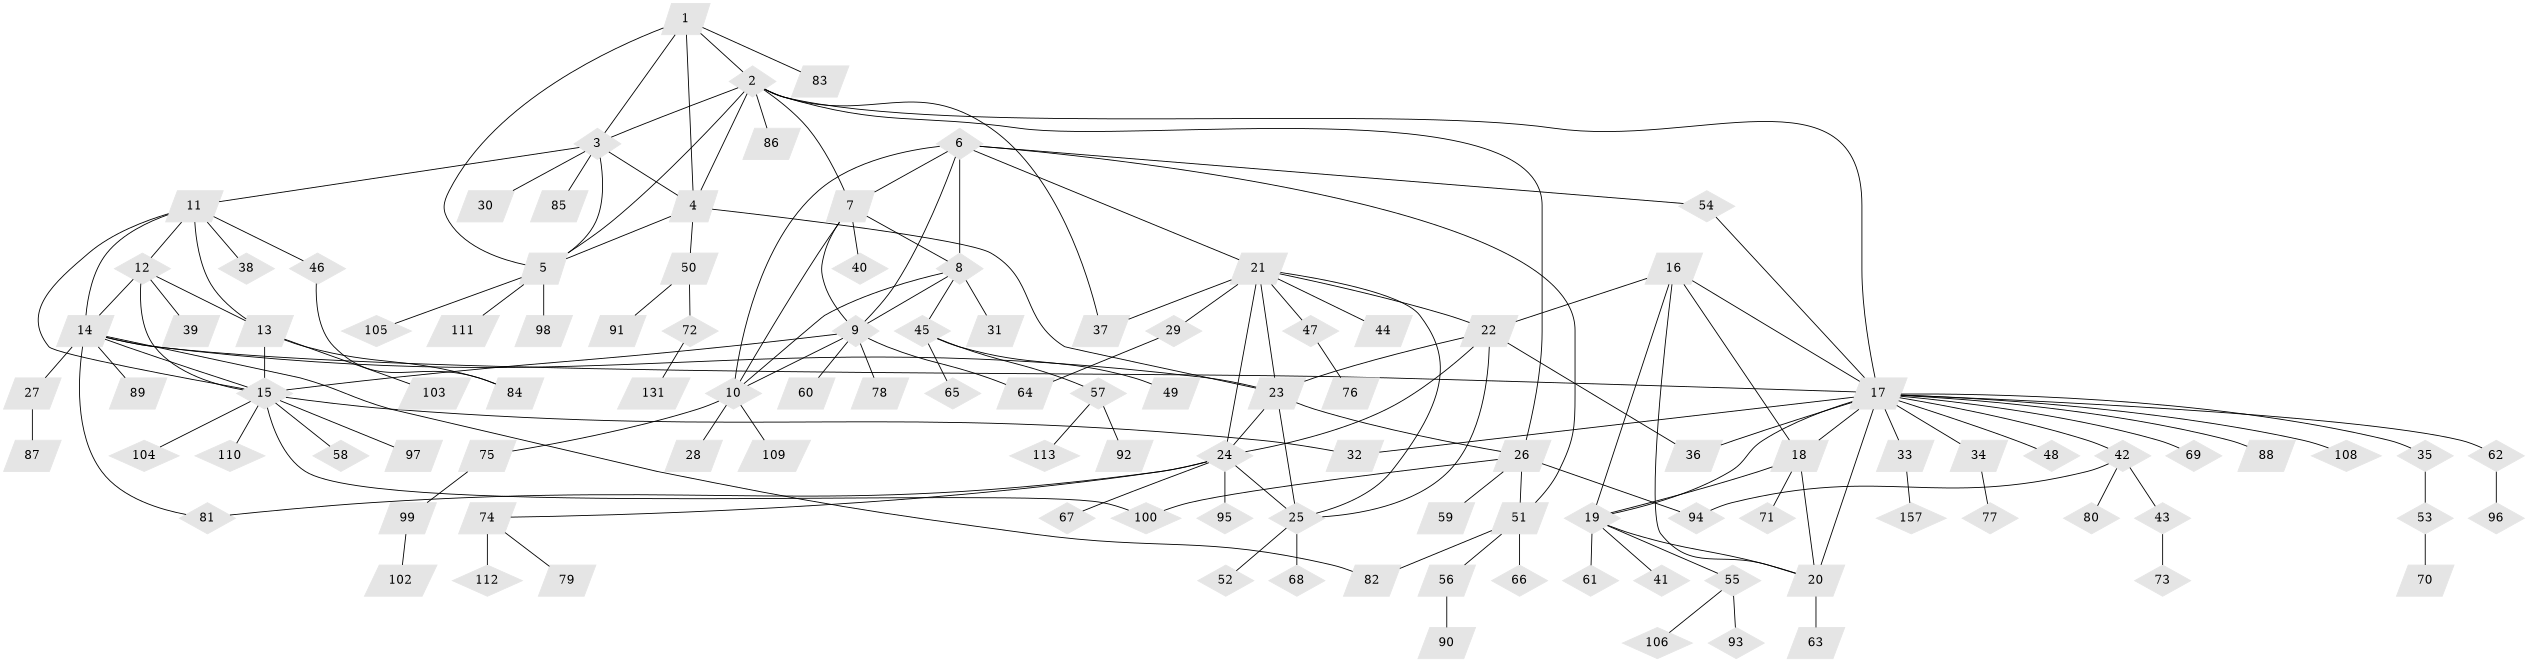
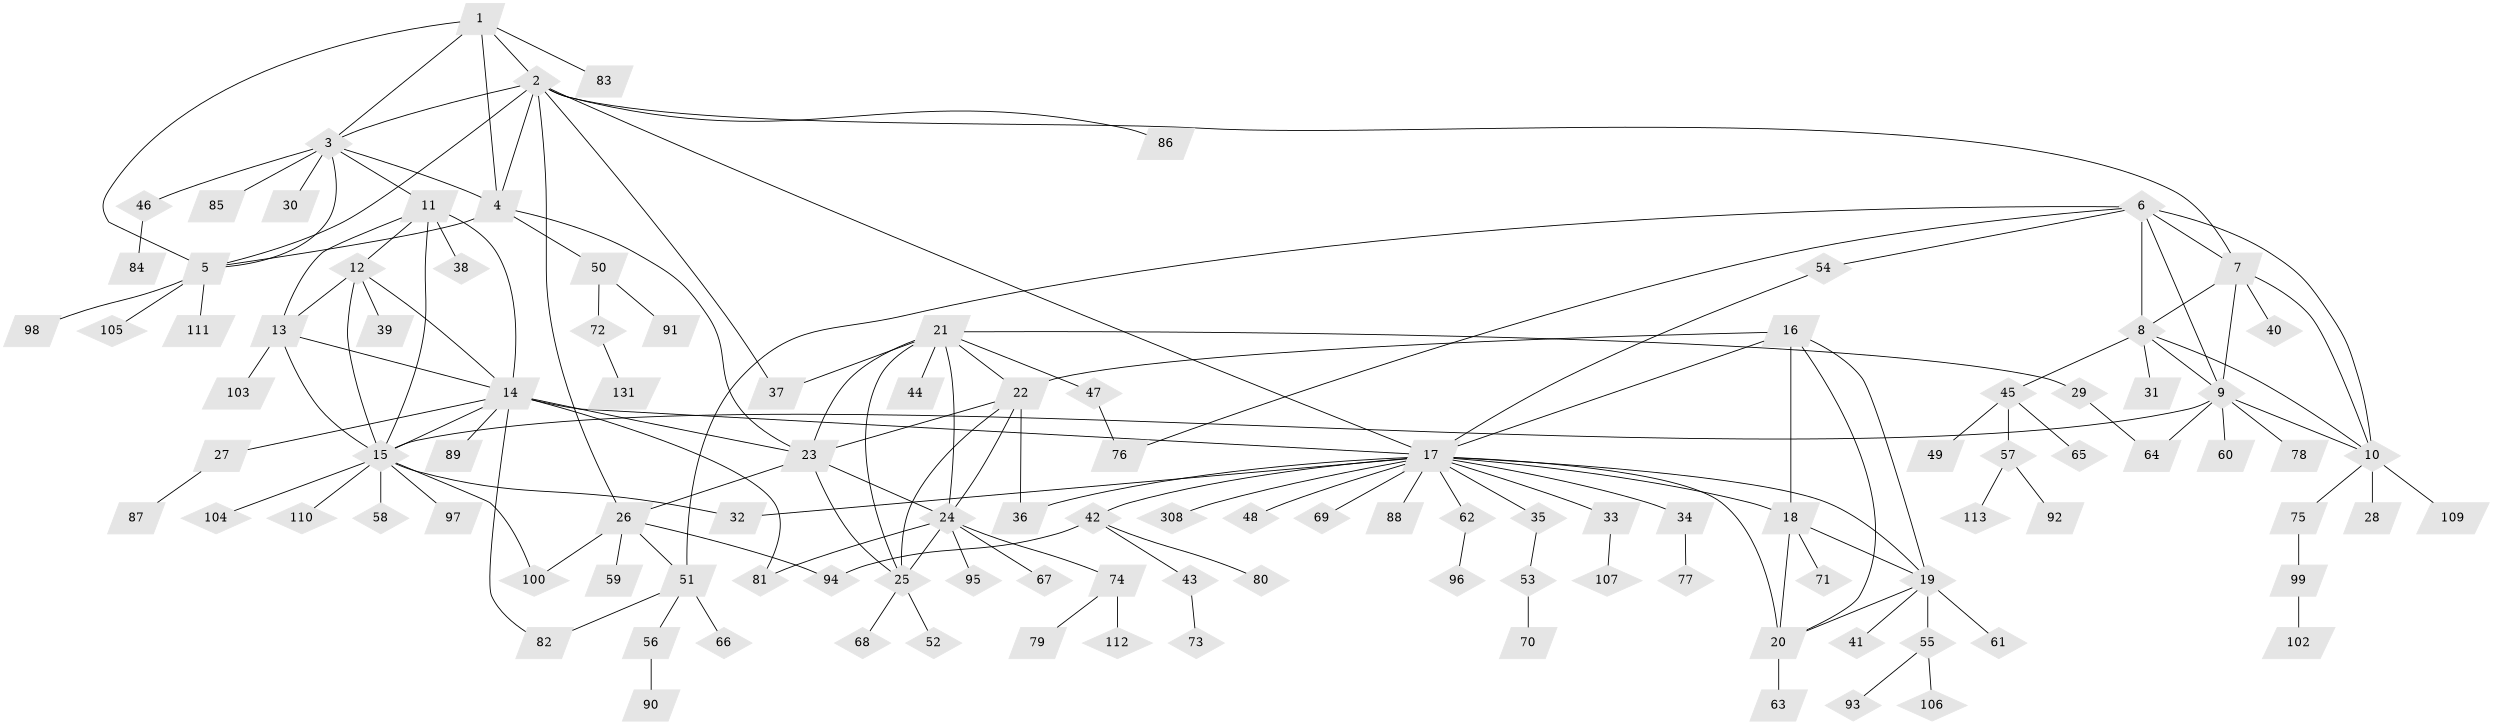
  graph {
    node [color=gray90 shape=parallelogram style=filled]
    2 [shape=diamond]
    1
    3 [shape=diamond]
    4
    5
    83
    7
    17
    26
    37
    86
    11
    30
    85
    23
    50
    98
    105 [shape=diamond]
    111
    8 [shape=diamond]
    9 [shape=diamond]
    10 [shape=diamond]
    40 [shape=diamond]
    32
    18
    19 [shape=diamond]
    20
    33
    34
    35 [shape=diamond]
    36
    42 [shape=diamond]
    48 [shape=diamond]
    62 [shape=diamond]
    69 [shape=diamond]
    88
-   108 [shape=diamond]
+   108 [shape=diamond label=308]
    51
    100 [shape=diamond]
    59
    94 [shape=diamond]
    15 [shape=diamond]
    12 [shape=diamond]
    13
    14
    38 [shape=diamond]
    46 [shape=diamond]
    24 [shape=diamond]
    25 [shape=diamond]
    72 [shape=diamond]
    91
    6 [shape=diamond]
    21
    54 [shape=diamond]
    31
    45 [shape=diamond]
    60
    64
    78
    28
    75
    109
    22
    29 [shape=diamond]
    44
    47 [shape=diamond]
    82
    56
    66 [shape=diamond]
    49
    57 [shape=diamond]
    65 [shape=diamond]
    58 [shape=diamond]
    97
    104 [shape=diamond]
    110 [shape=diamond]
    99
    39
    103
    27
    81 [shape=diamond]
    89
    84
    87
    16
    71 [shape=diamond]
    41 [shape=diamond]
    55 [shape=diamond]
    61 [shape=diamond]
    63
-   107 [shape=diamond label=157]
+   107 [shape=diamond]
    77 [shape=diamond]
    53 [shape=diamond]
    43 [shape=diamond]
    80 [shape=diamond]
    96 [shape=diamond]
    93 [shape=diamond]
    106 [shape=diamond]
    67 [shape=diamond]
    74
    95 [shape=diamond]
    52 [shape=diamond]
    68 [shape=diamond]
    76
    79
    112 [shape=diamond]
    70
    73 [shape=diamond]
    92
    113 [shape=diamond]
    n111 [label=131]
    90
    102
    2 -- 3
    2 -- 4
    2 -- 5
    2 -- 7
    2 -- 17
    2 -- 26
    2 -- 37
    2 -- 86
    1 -- 2
    1 -- 3
    1 -- 4
    1 -- 5
    1 -- 83
    3 -- 4
    3 -- 5
    3 -- 11
    3 -- 30
    3 -- 85
    4 -- 5
    4 -- 23
    4 -- 50
    5 -- 98
    5 -- 105
    5 -- 111
    7 -- 8
    7 -- 9
    7 -- 10
    7 -- 40
    17 -- 32
    17 -- 18
    17 -- 19
    17 -- 20
    17 -- 33
    17 -- 34
    17 -- 35
    17 -- 36
    17 -- 42
    17 -- 48
    17 -- 62
    17 -- 69
    17 -- 88
    17 -- 108
    26 -- 51
    26 -- 100
    26 -- 59
    26 -- 94
    11 -- 15
    11 -- 12
    11 -- 13
    11 -- 14
    11 -- 38
-   11 -- 46
+   3 -- 46
    23 -- 26
    23 -- 24
    23 -- 25
    50 -- 72
    50 -- 91
    8 -- 9
    8 -- 10
    8 -- 31
    8 -- 45
    9 -- 10
    9 -- 15
    9 -- 60
    9 -- 64
    9 -- 78
    10 -- 28
    10 -- 75
    10 -- 109
    18 -- 19
    18 -- 20
    18 -- 71
    19 -- 20
    19 -- 41
    19 -- 55
    19 -- 61
    20 -- 63
    33 -- 107
    34 -- 77
    35 -- 53
    42 -- 94
    42 -- 43
    42 -- 80
    62 -- 96
    51 -- 82
    51 -- 56
    51 -- 66
    15 -- 32
    15 -- 100
    15 -- 58
    15 -- 97
    15 -- 104
    15 -- 110
    12 -- 15
    12 -- 13
    12 -- 14
    12 -- 39
    13 -- 15
-   13 -- 84
+   13 -- 14
    13 -- 103
    14 -- 17
    14 -- 23
    14 -- 15
    14 -- 82
    14 -- 27
    14 -- 81
    14 -- 89
    46 -- 84
    24 -- 25
    24 -- 81
    24 -- 67
    24 -- 74
    24 -- 95
    25 -- 52
    25 -- 68
    72 -- n111
    6 -- 7
    6 -- 8
    6 -- 9
    6 -- 10
    6 -- 51
-   6 -- 21
+   6 -- 76
    6 -- 54
    21 -- 37
    21 -- 23
    21 -- 24
    21 -- 25
    21 -- 22
    21 -- 29
    21 -- 44
    21 -- 47
    54 -- 17
    45 -- 49
    45 -- 57
    45 -- 65
    75 -- 99
    22 -- 23
    22 -- 36
    22 -- 24
    22 -- 25
    29 -- 64
    47 -- 76
    56 -- 90
    57 -- 92
    57 -- 113
    99 -- 102
    27 -- 87
    16 -- 17
    16 -- 18
    16 -- 19
    16 -- 20
    16 -- 22
    55 -- 93
    55 -- 106
    53 -- 70
    43 -- 73
    74 -- 79
    74 -- 112
  }
